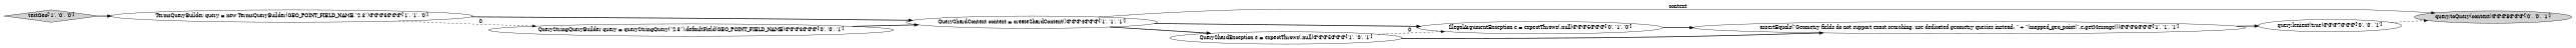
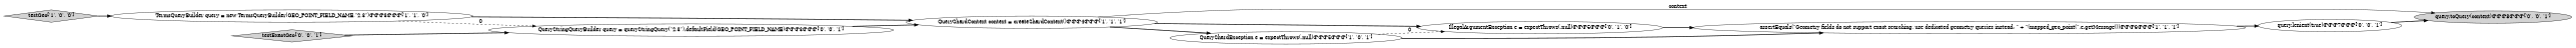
  digraph {
    rankdir=LR
    node [fillcolor=white shape=ellipse style=filled]
    edge [style=bold]
    n1 [label="QueryStringQueryBuilder query = queryStringQuery(\"2,3\").defaultField(GEO_POINT_FIELD_NAME)@@@3@@@['0', '0', '1']"]
    n2 [label="QueryShardContext context = createShardContext()@@@4@@@['1', '1', '1']"]
    n3 [label="IllegalArgumentException e = expectThrows(,null)@@@5@@@['0', '1', '0']"]
    n4 [fillcolor=lightgray label="query.toQuery(context)@@@8@@@['0', '0', '1']"]
    n5 [label="QueryShardException e = expectThrows(,null)@@@5@@@['1', '0', '1']"]
    n6 [label="TermsQueryBuilder query = new TermsQueryBuilder(GEO_POINT_FIELD_NAME,\"2,3\")@@@3@@@['1', '1', '0']"]
+   n7 [fillcolor=lightgray label="testExactGeo['0', '0', '1']" shape=diamond]
    n8 [label="assertEquals(\"Geometry fields do not support exact searching, use dedicated geometry queries instead: \" + \"(mapped_geo_point(\",e.getMessage())@@@6@@@['1', '1', '1']"]
    n9 [label="query.lenient(true)@@@7@@@['0', '0', '1']"]
    n10 [fillcolor=lightgray label="testGeo['1', '0', '0']" shape=diamond]
    n1 -> n2
    n2 -> n3
    n2 -> n4 [label=context style=solid]
    n2 -> n5
    n3 -> n8
    n5 -> n3 [label=0 style=dashed]
    n5 -> n8
    n6 -> n1 [label=0 style=dashed]
    n6 -> n2
+   n7 -> n1
    n8 -> n9
-   n9 -> n4 [style=dashed]
+   n9 -> n4
    n10 -> n6
  }
